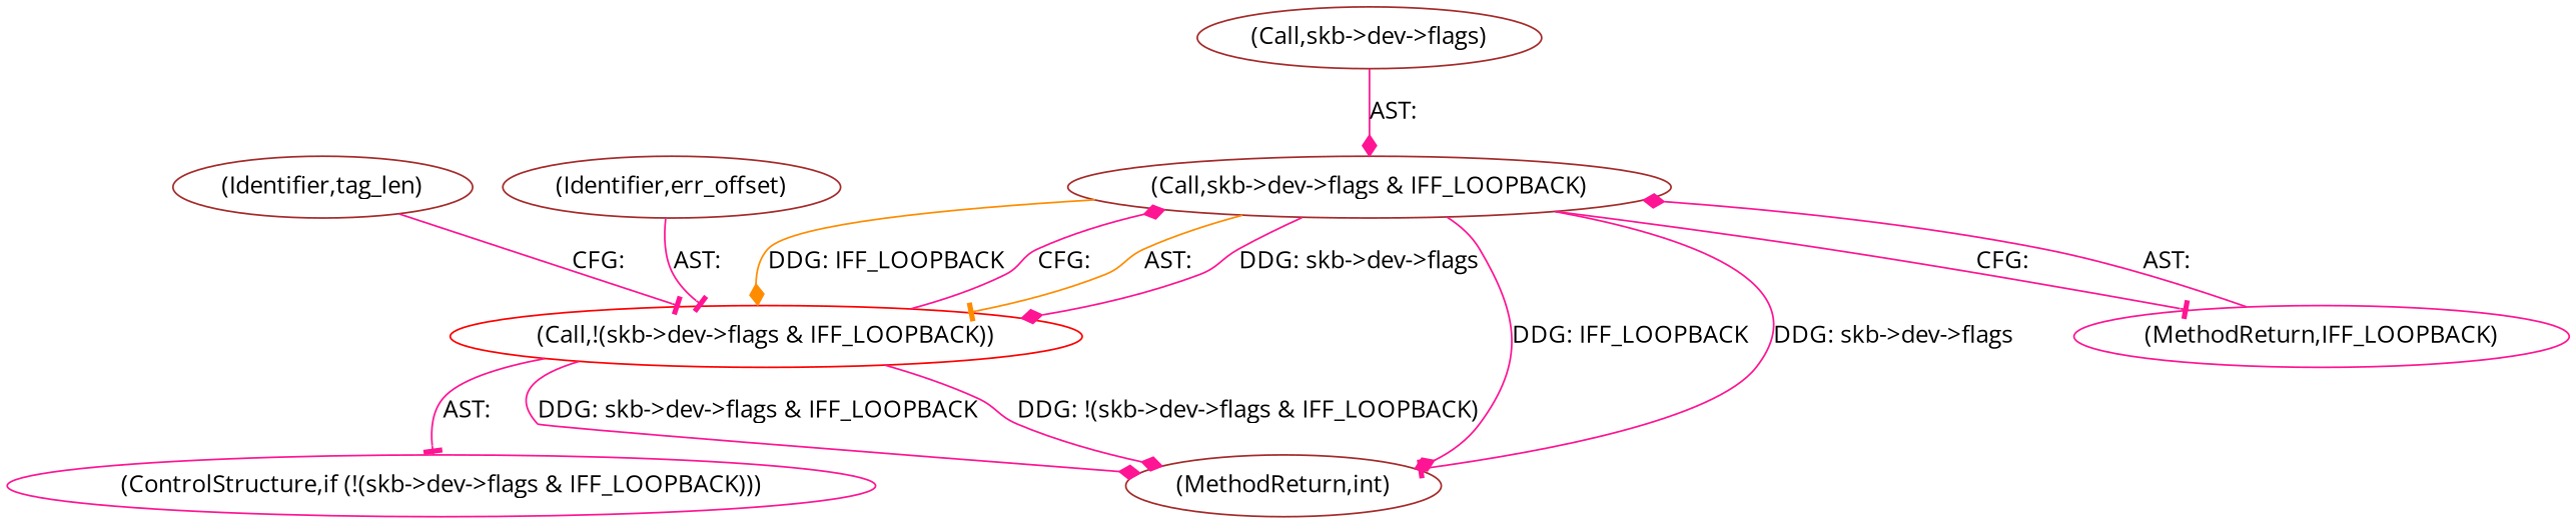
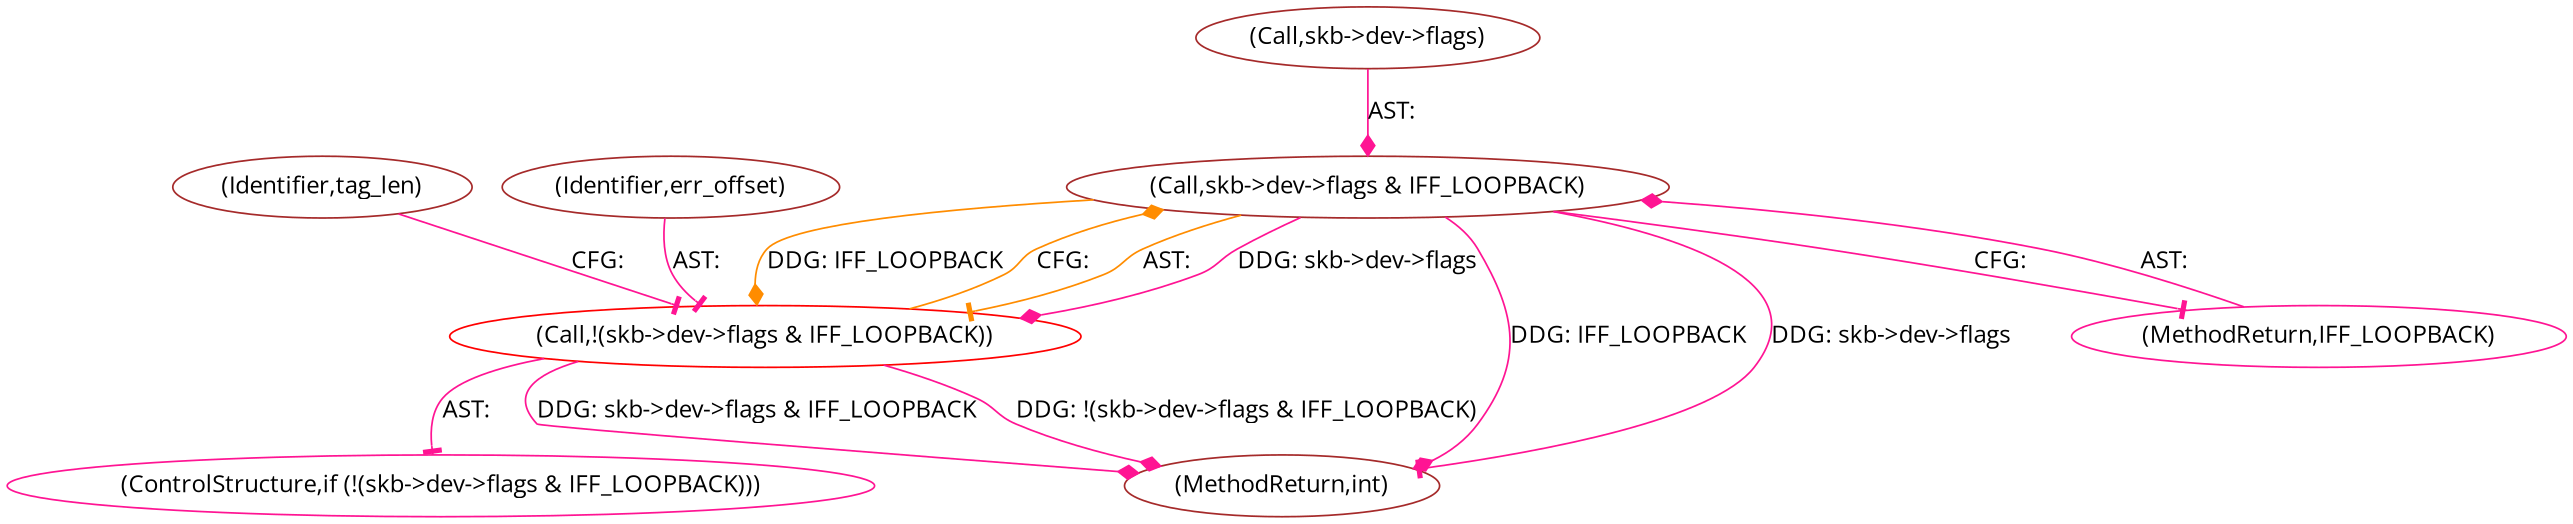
  digraph {
    fontname="Open Sans"
    node [color=brown fontname="Open Sans"]
    edge [arrowhead=diamond color=deeppink fontname="Open Sans"]
    n1 [label="(Call,skb->dev->flags & IFF_LOOPBACK)"]
    n2 [color=red label="(Call,!(skb->dev->flags & IFF_LOOPBACK))"]
    n3 [label="(MethodReturn,int)"]
    n4 [color=deeppink label="(MethodReturn,IFF_LOOPBACK)"]
    n5 [color=deeppink label="(ControlStructure,if (!(skb->dev->flags & IFF_LOOPBACK)))"]
    n6 [label="(Call,skb->dev->flags)"]
    n7 [label="(Identifier,tag_len)"]
    n8 [label="(Identifier,err_offset)"]
    n1 -> n2 [arrowhead=tee color=darkorange label="AST: "]
    n1 -> n2 [label="DDG: skb->dev->flags"]
    n1 -> n2 [color=darkorange label="DDG: IFF_LOOPBACK"]
    n1 -> n3 [label="DDG: IFF_LOOPBACK"]
    n1 -> n3 [arrowhead=tee label="DDG: skb->dev->flags"]
    n1 -> n4 [arrowhead=tee label="CFG: "]
-   n2 -> n1 [label="CFG: "]
+   n2 -> n1 [color=darkorange label="CFG: "]
    n2 -> n3 [label="DDG: skb->dev->flags & IFF_LOOPBACK"]
    n2 -> n3 [label="DDG: !(skb->dev->flags & IFF_LOOPBACK)"]
    n2 -> n5 [arrowhead=tee label="AST: "]
    n4 -> n1 [label="AST: "]
    n6 -> n1 [label="AST: "]
    n7 -> n2 [arrowhead=tee label="CFG: "]
    n8 -> n2 [arrowhead=tee label="AST: "]
  }
